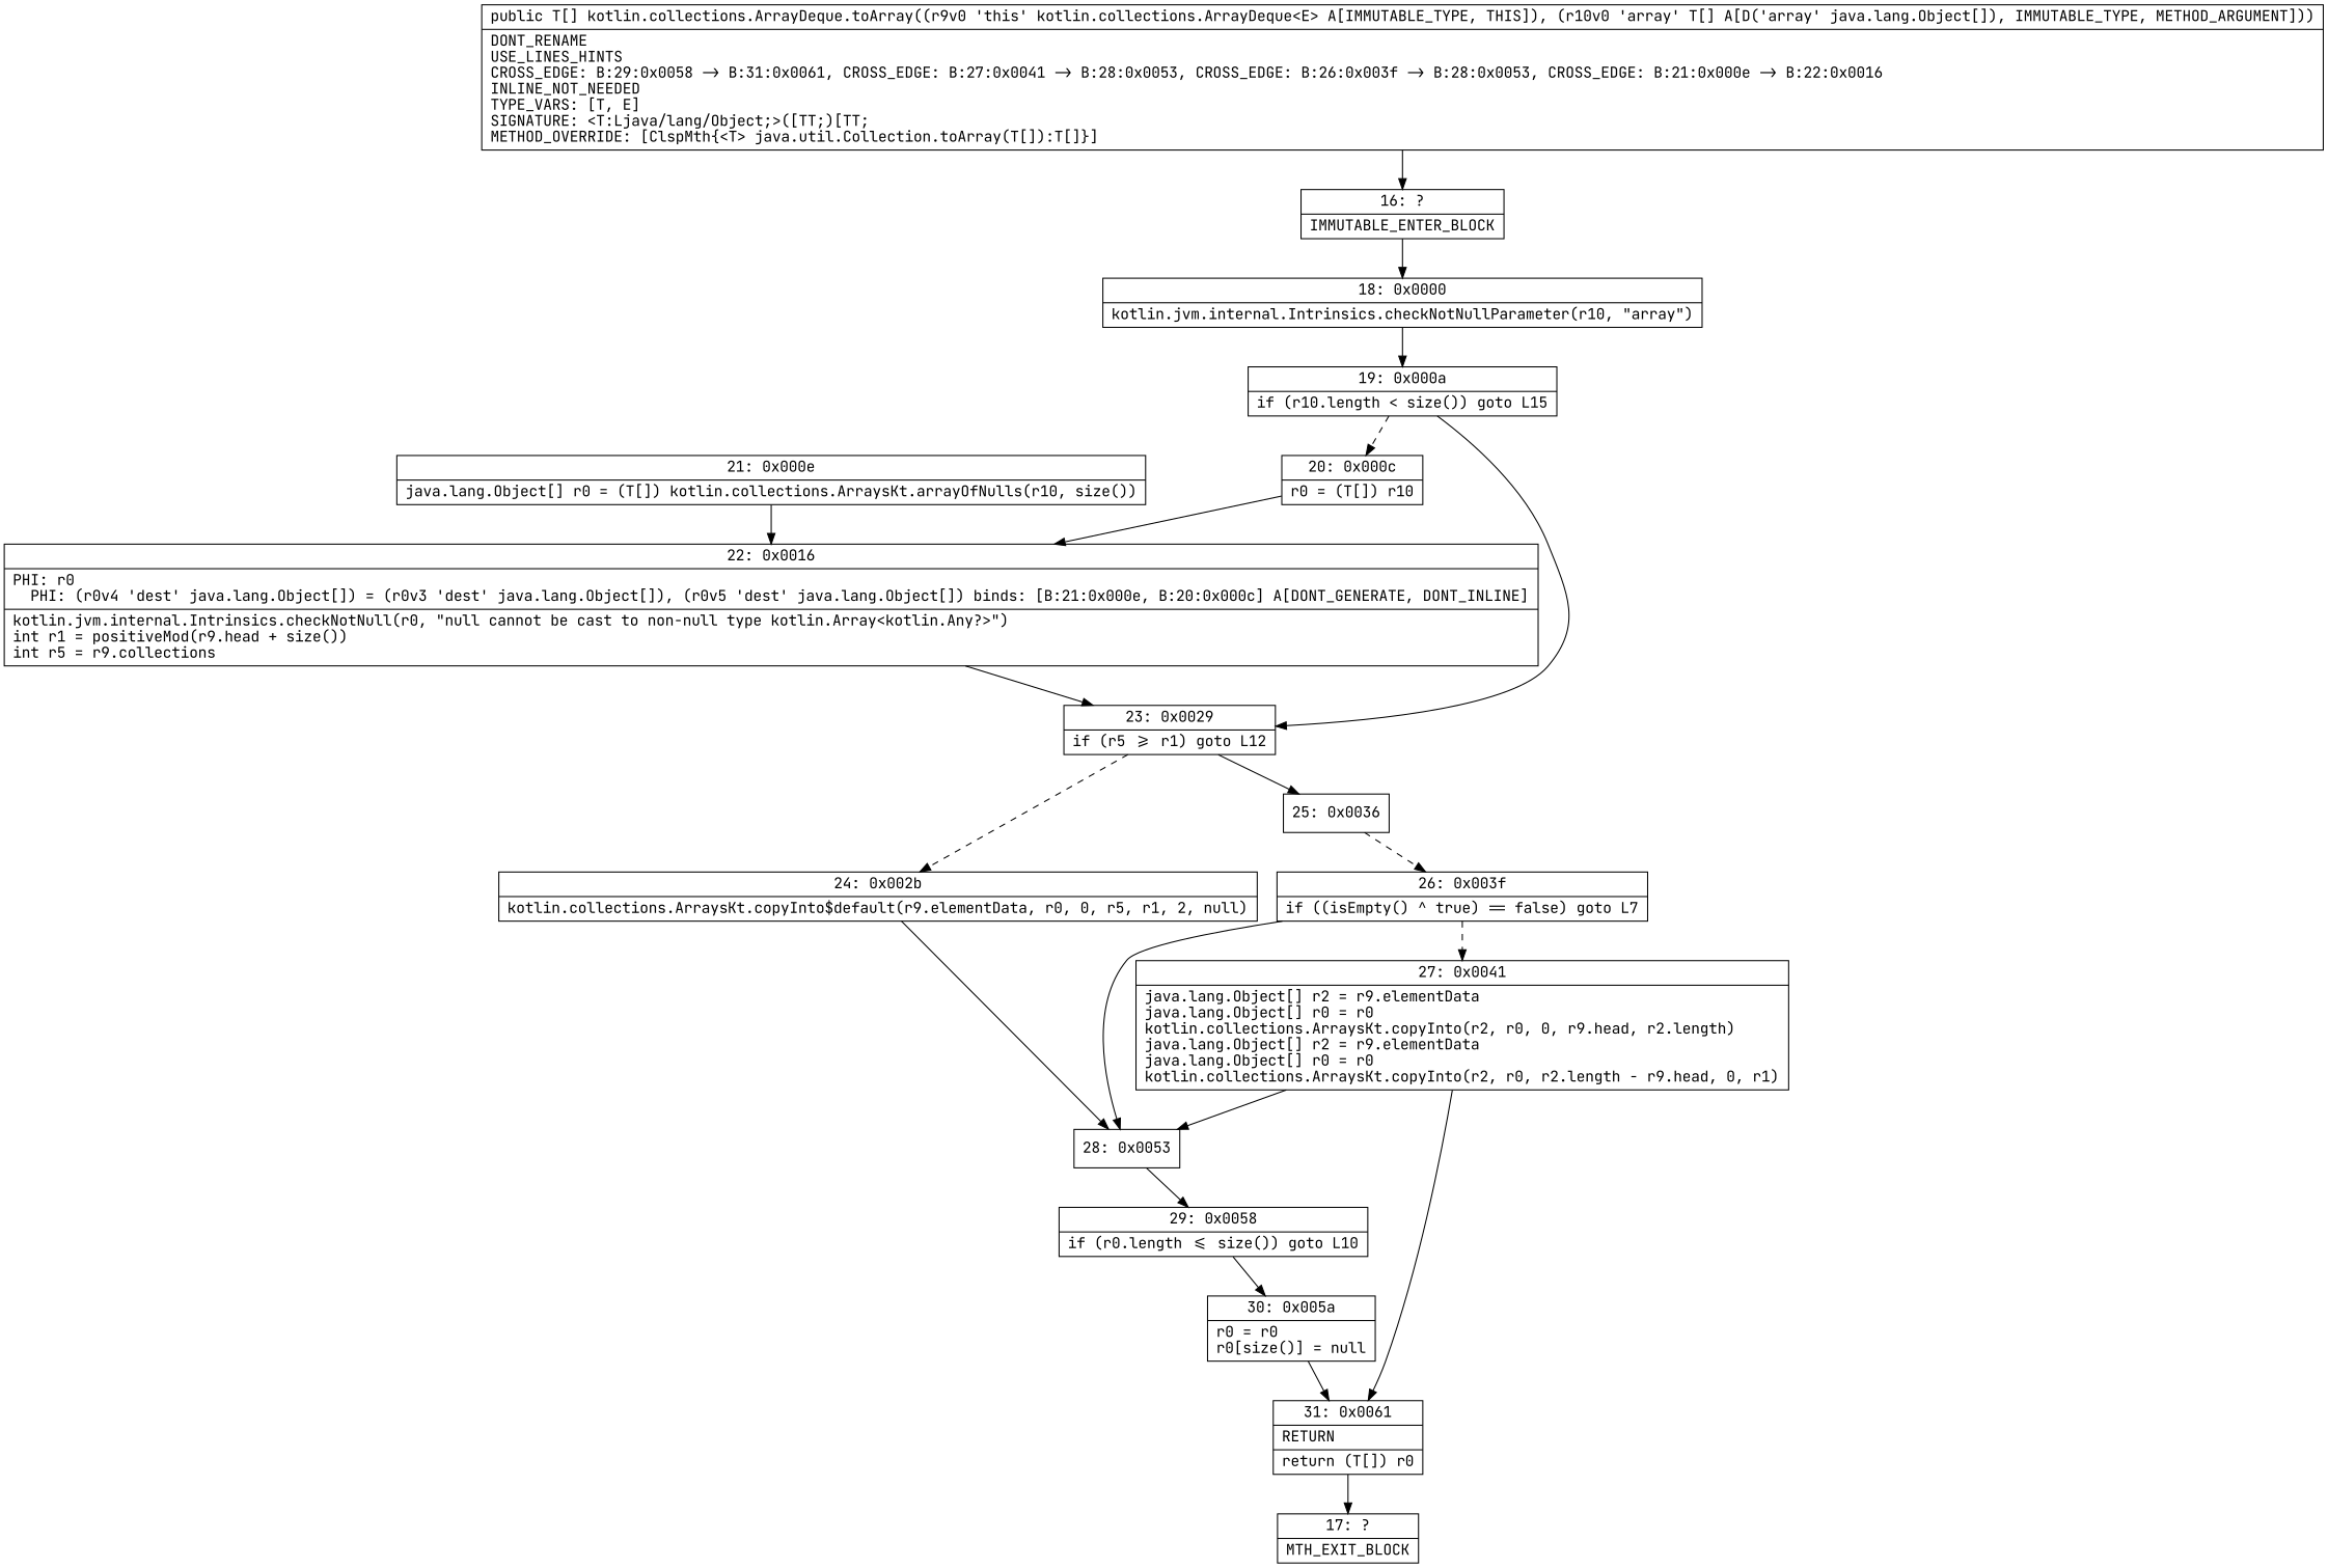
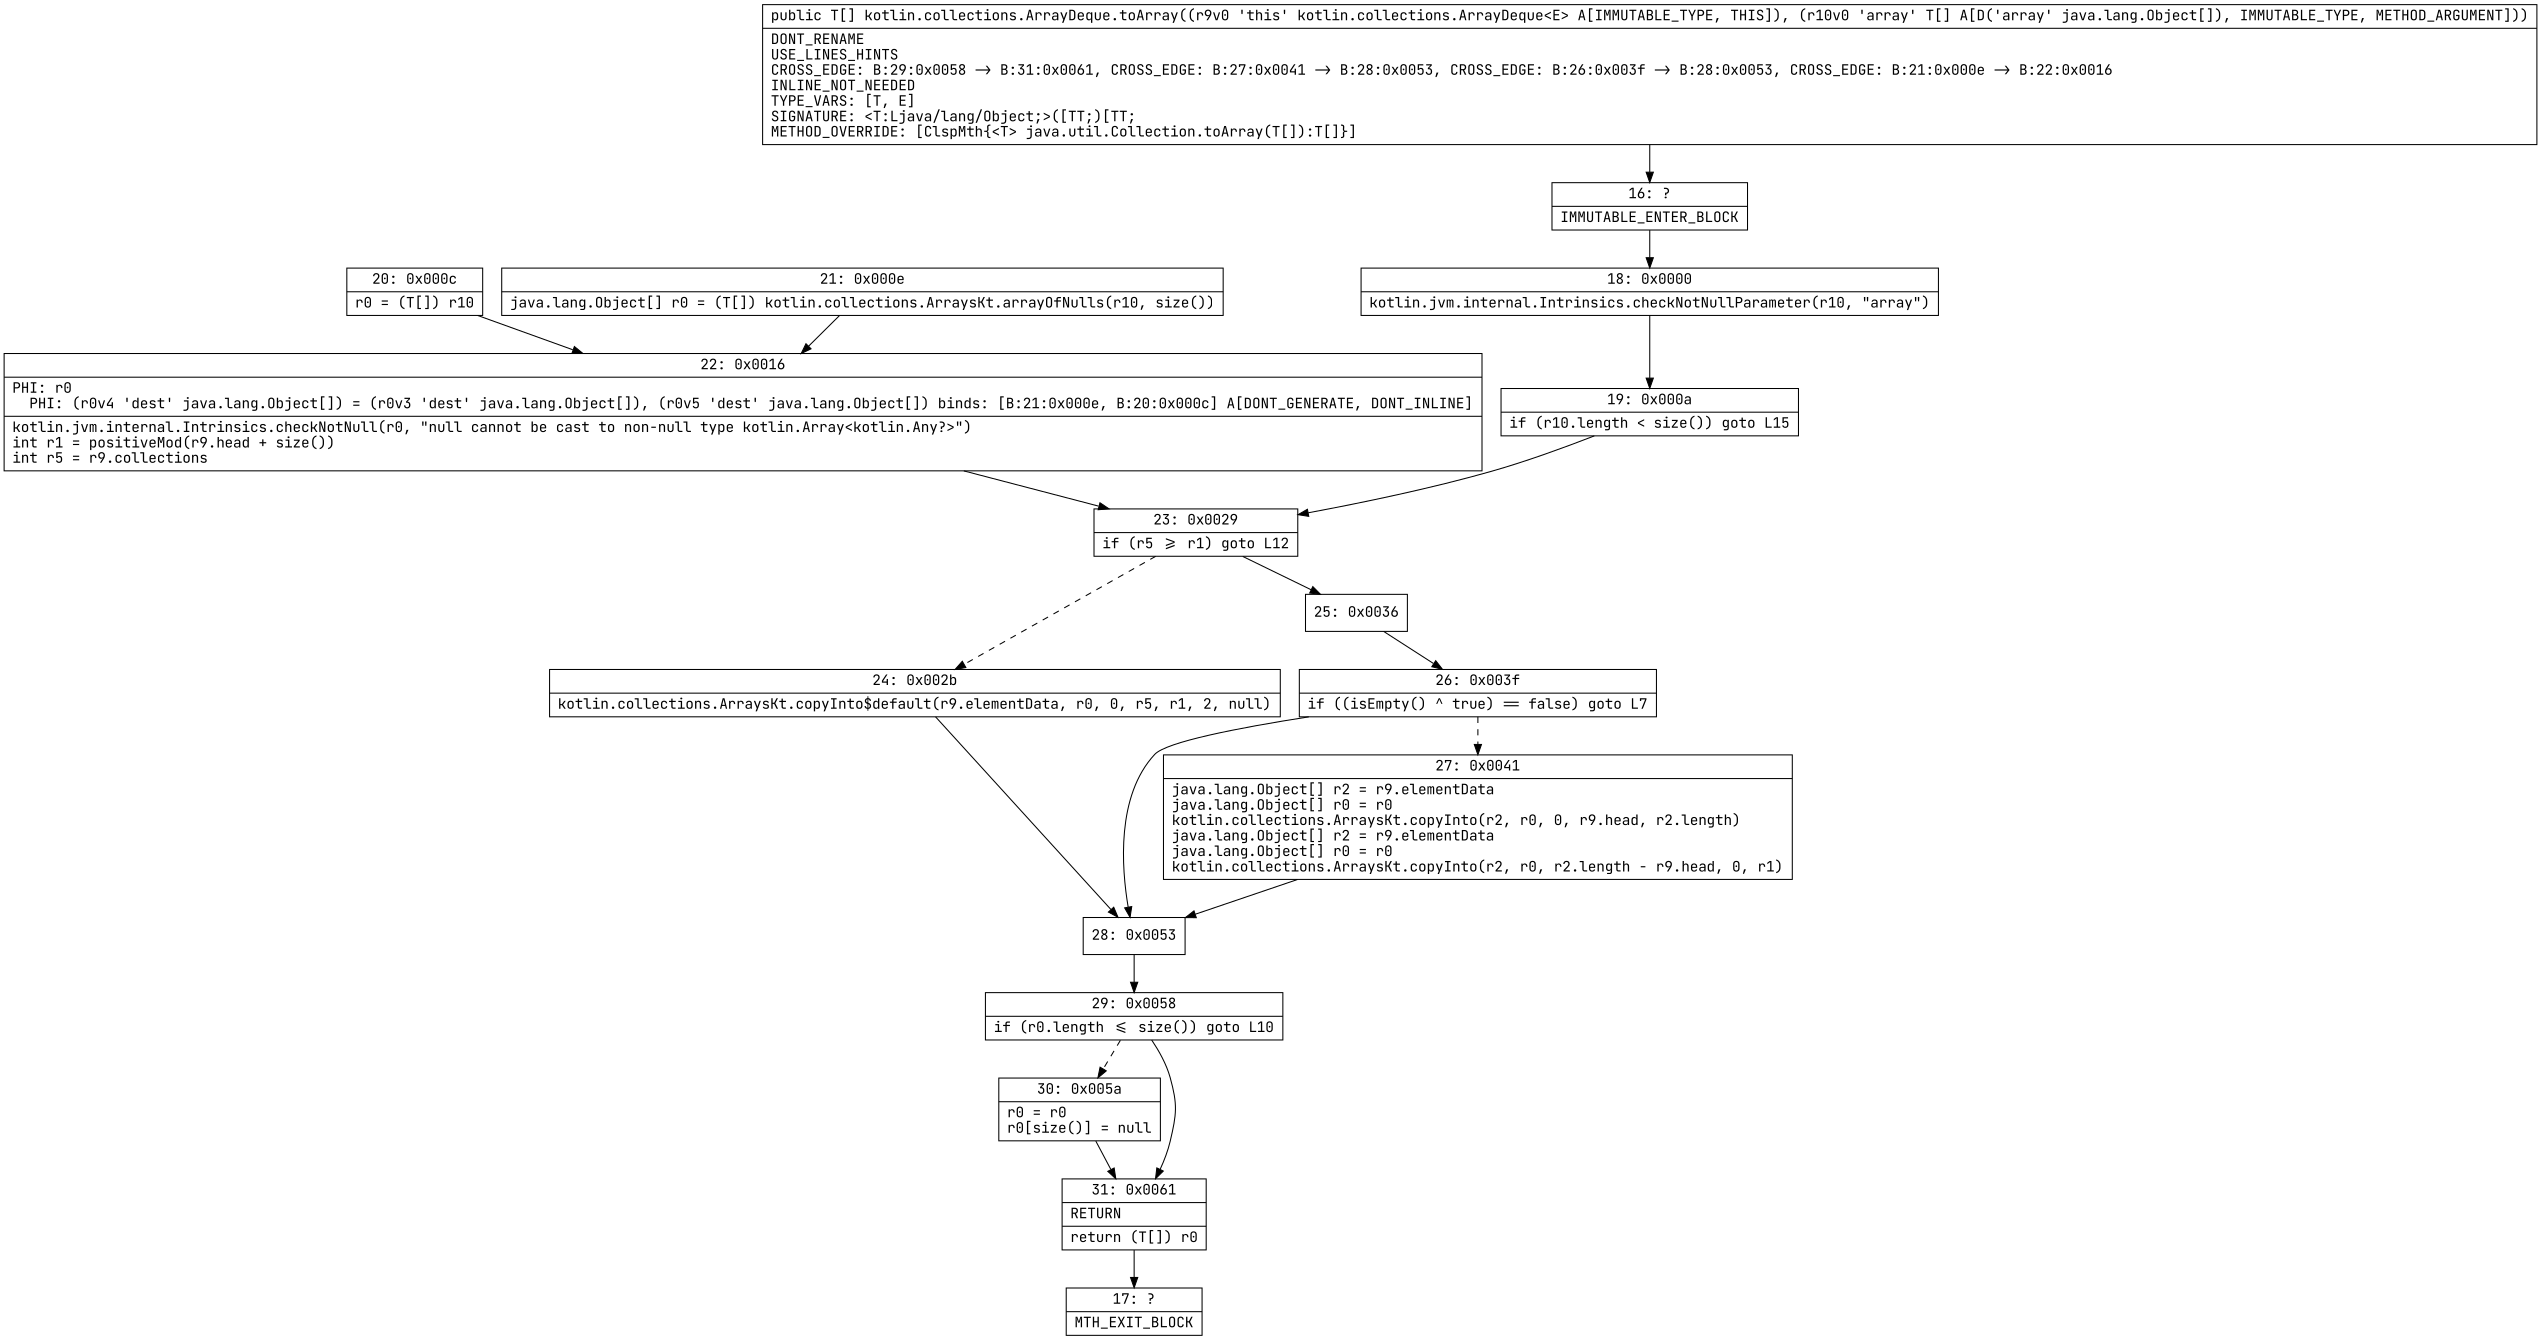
  digraph {
    fontname="JetBrains Mono"
    node [fontname="JetBrains Mono" shape=record]
    edge [fontname="JetBrains Mono"]
    n1 [label="{16\:\ ?|IMMUTABLE_ENTER_BLOCK\l}"]
    n2 [label="{18\:\ 0x0000|kotlin.jvm.internal.Intrinsics.checkNotNullParameter(r10, \"array\")\l}"]
    n3 [label="{19\:\ 0x000a|if (r10.length \< size()) goto L15\l}"]
    n4 [label="{20\:\ 0x000c|r0 = (T[]) r10\l}"]
    n5 [label="{23\:\ 0x0029|if (r5 \>= r1) goto L12\l}"]
    n6 [label="{22\:\ 0x0016|PHI: r0 \l  PHI: (r0v4 'dest' java.lang.Object[]) = (r0v3 'dest' java.lang.Object[]), (r0v5 'dest' java.lang.Object[]) binds: [B:21:0x000e, B:20:0x000c] A[DONT_GENERATE, DONT_INLINE]\l|kotlin.jvm.internal.Intrinsics.checkNotNull(r0, \"null cannot be cast to non\-null type kotlin.Array\<kotlin.Any?\>\")\lint r1 = positiveMod(r9.head + size())\lint r5 = r9.collections\l}"]
    n7 [label="{21\:\ 0x000e|java.lang.Object[] r0 = (T[]) kotlin.collections.ArraysKt.arrayOfNulls(r10, size())\l}"]
    n8 [label="{24\:\ 0x002b|kotlin.collections.ArraysKt.copyInto$default(r9.elementData, r0, 0, r5, r1, 2, null)\l}"]
    n9 [label="{25\:\ 0x0036}"]
    n10 [label="{28\:\ 0x0053}"]
    n11 [label="{26\:\ 0x003f|if ((isEmpty() ^ true) == false) goto L7\l}"]
    n12 [label="{29\:\ 0x0058|if (r0.length \<= size()) goto L10\l}"]
    n13 [label="{30\:\ 0x005a|r0 = r0\lr0[size()] = null\l}"]
    n14 [label="{31\:\ 0x0061|RETURN\l|return (T[]) r0\l}"]
    n15 [label="{17\:\ ?|MTH_EXIT_BLOCK\l}"]
    n16 [label="{27\:\ 0x0041|java.lang.Object[] r2 = r9.elementData\ljava.lang.Object[] r0 = r0\lkotlin.collections.ArraysKt.copyInto(r2, r0, 0, r9.head, r2.length)\ljava.lang.Object[] r2 = r9.elementData\ljava.lang.Object[] r0 = r0\lkotlin.collections.ArraysKt.copyInto(r2, r0, r2.length \- r9.head, 0, r1)\l}"]
    n17 [label="{public T[] kotlin.collections.ArrayDeque.toArray((r9v0 'this' kotlin.collections.ArrayDeque\<E\> A[IMMUTABLE_TYPE, THIS]), (r10v0 'array' T[] A[D('array' java.lang.Object[]), IMMUTABLE_TYPE, METHOD_ARGUMENT]))  | DONT_RENAME\lUSE_LINES_HINTS\lCROSS_EDGE: B:29:0x0058 \-\> B:31:0x0061, CROSS_EDGE: B:27:0x0041 \-\> B:28:0x0053, CROSS_EDGE: B:26:0x003f \-\> B:28:0x0053, CROSS_EDGE: B:21:0x000e \-\> B:22:0x0016\lINLINE_NOT_NEEDED\lTYPE_VARS: [T, E]\lSIGNATURE: \<T:Ljava\/lang\/Object;\>([TT;)[TT;\lMETHOD_OVERRIDE: [ClspMth\{\<T\> java.util.Collection.toArray(T[]):T[]\}]\l}"]
    n1 -> n2
    n2 -> n3
-   n3 -> n4 [style=dashed]
    n3 -> n5
    n4 -> n6
    n5 -> n8 [style=dashed]
    n5 -> n9
    n6 -> n5
    n7 -> n6
    n8 -> n10
-   n9 -> n11 [style=dashed]
+   n9 -> n11
    n10 -> n12
    n11 -> n10
    n11 -> n16 [style=dashed]
-   n12 -> n13 [style=solid]
-   n16 -> n14
+   n12 -> n13 [style=dashed]
+   n12 -> n14
    n13 -> n14
    n14 -> n15
    n16 -> n10
    n17 -> n1
  }
